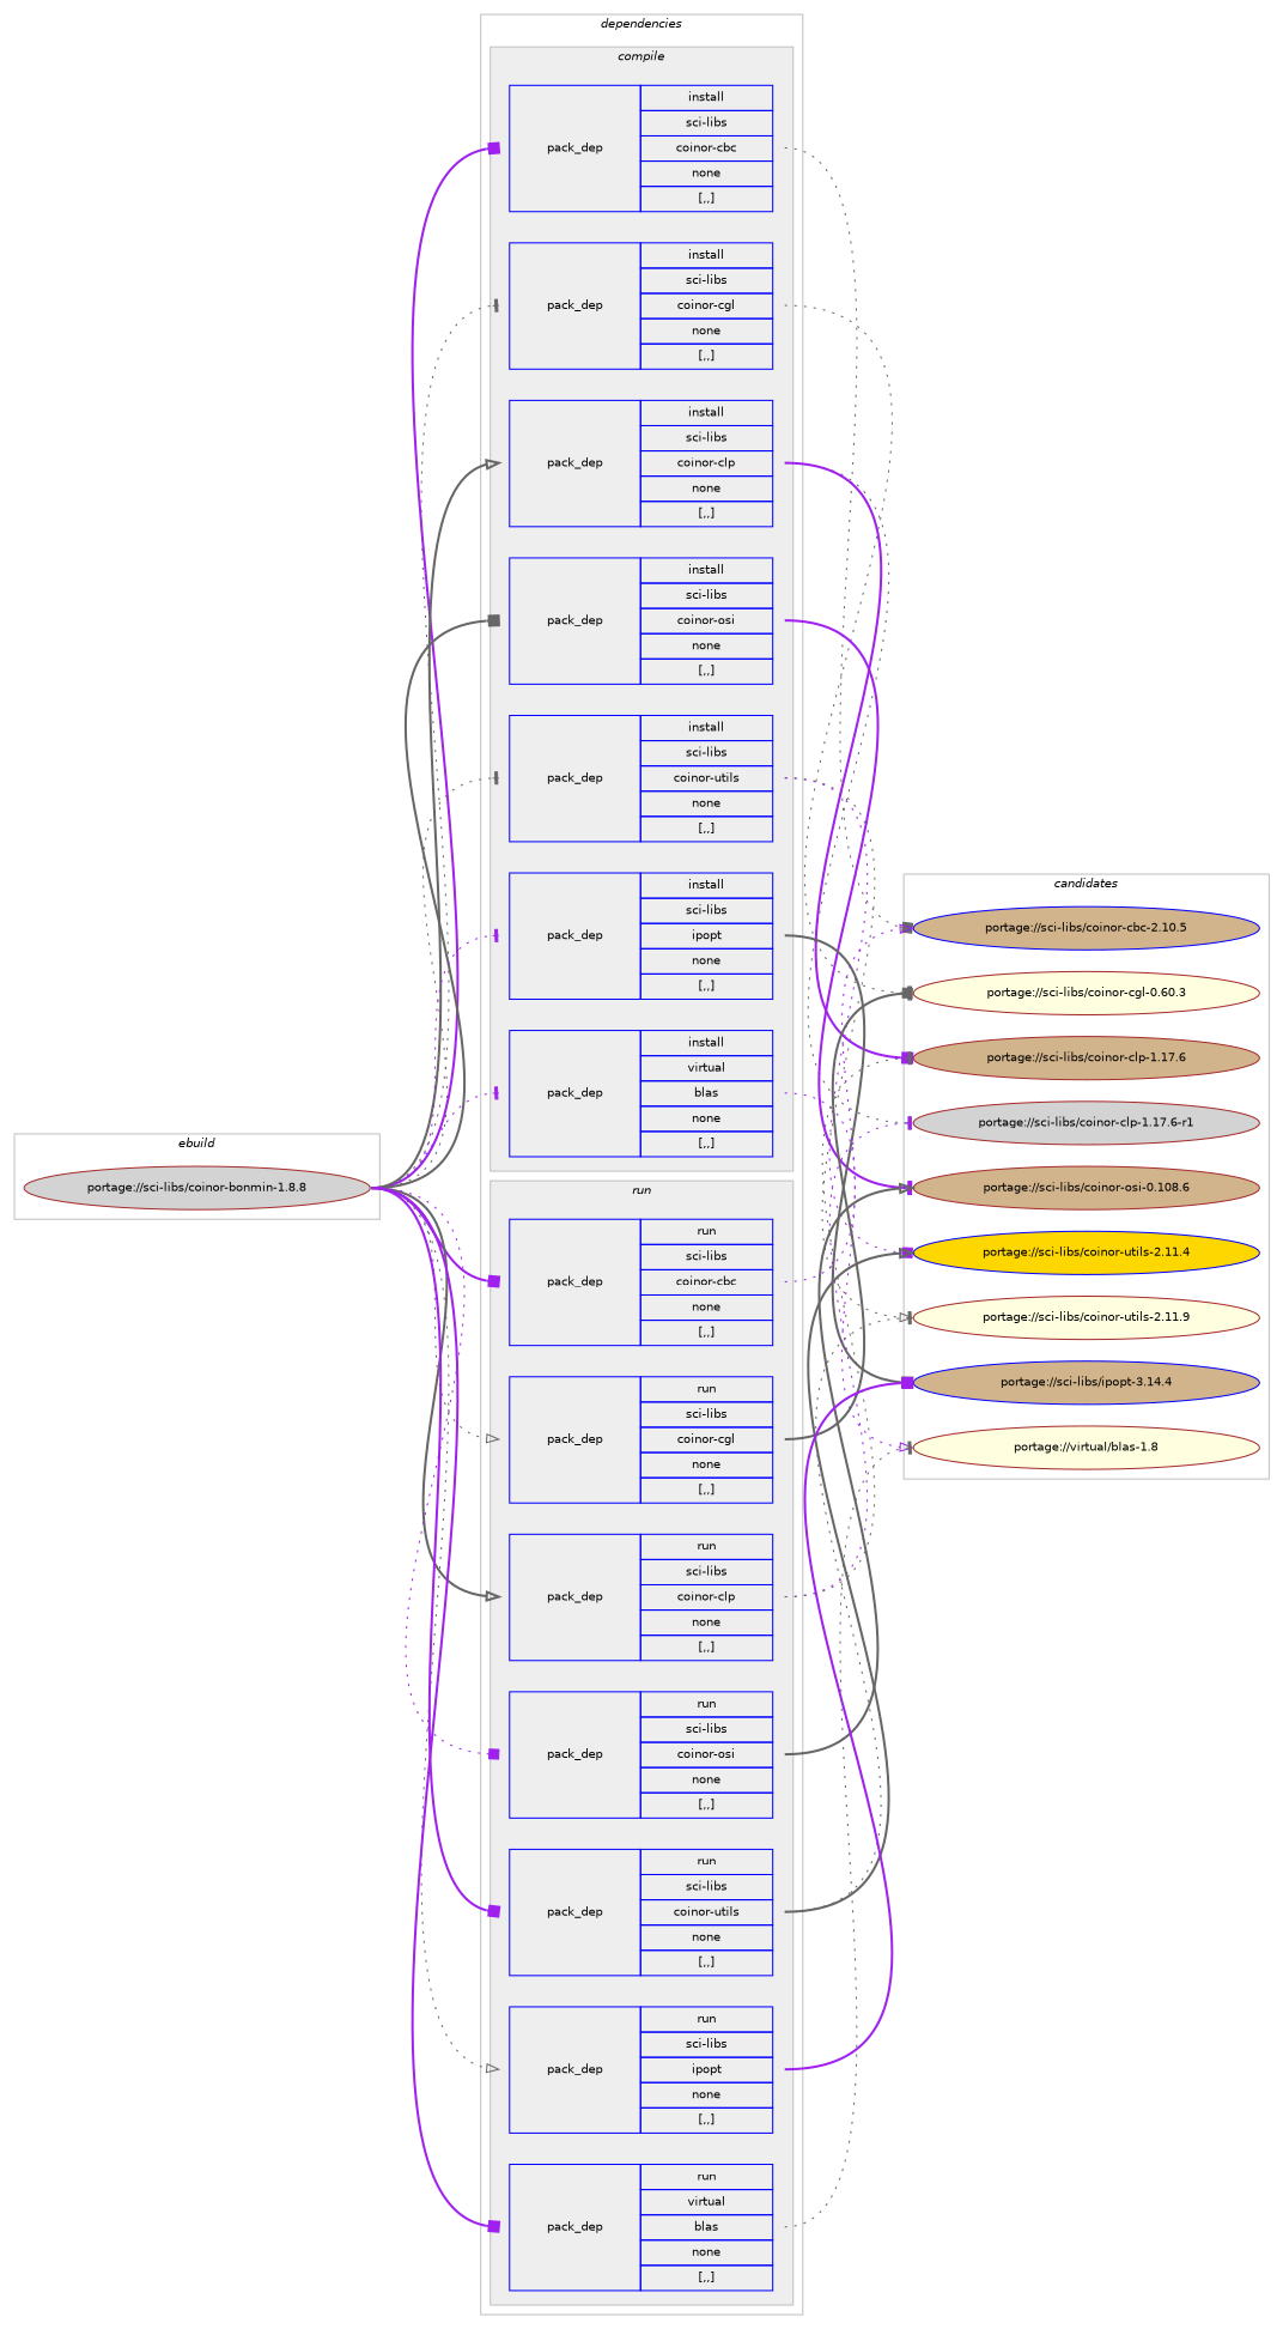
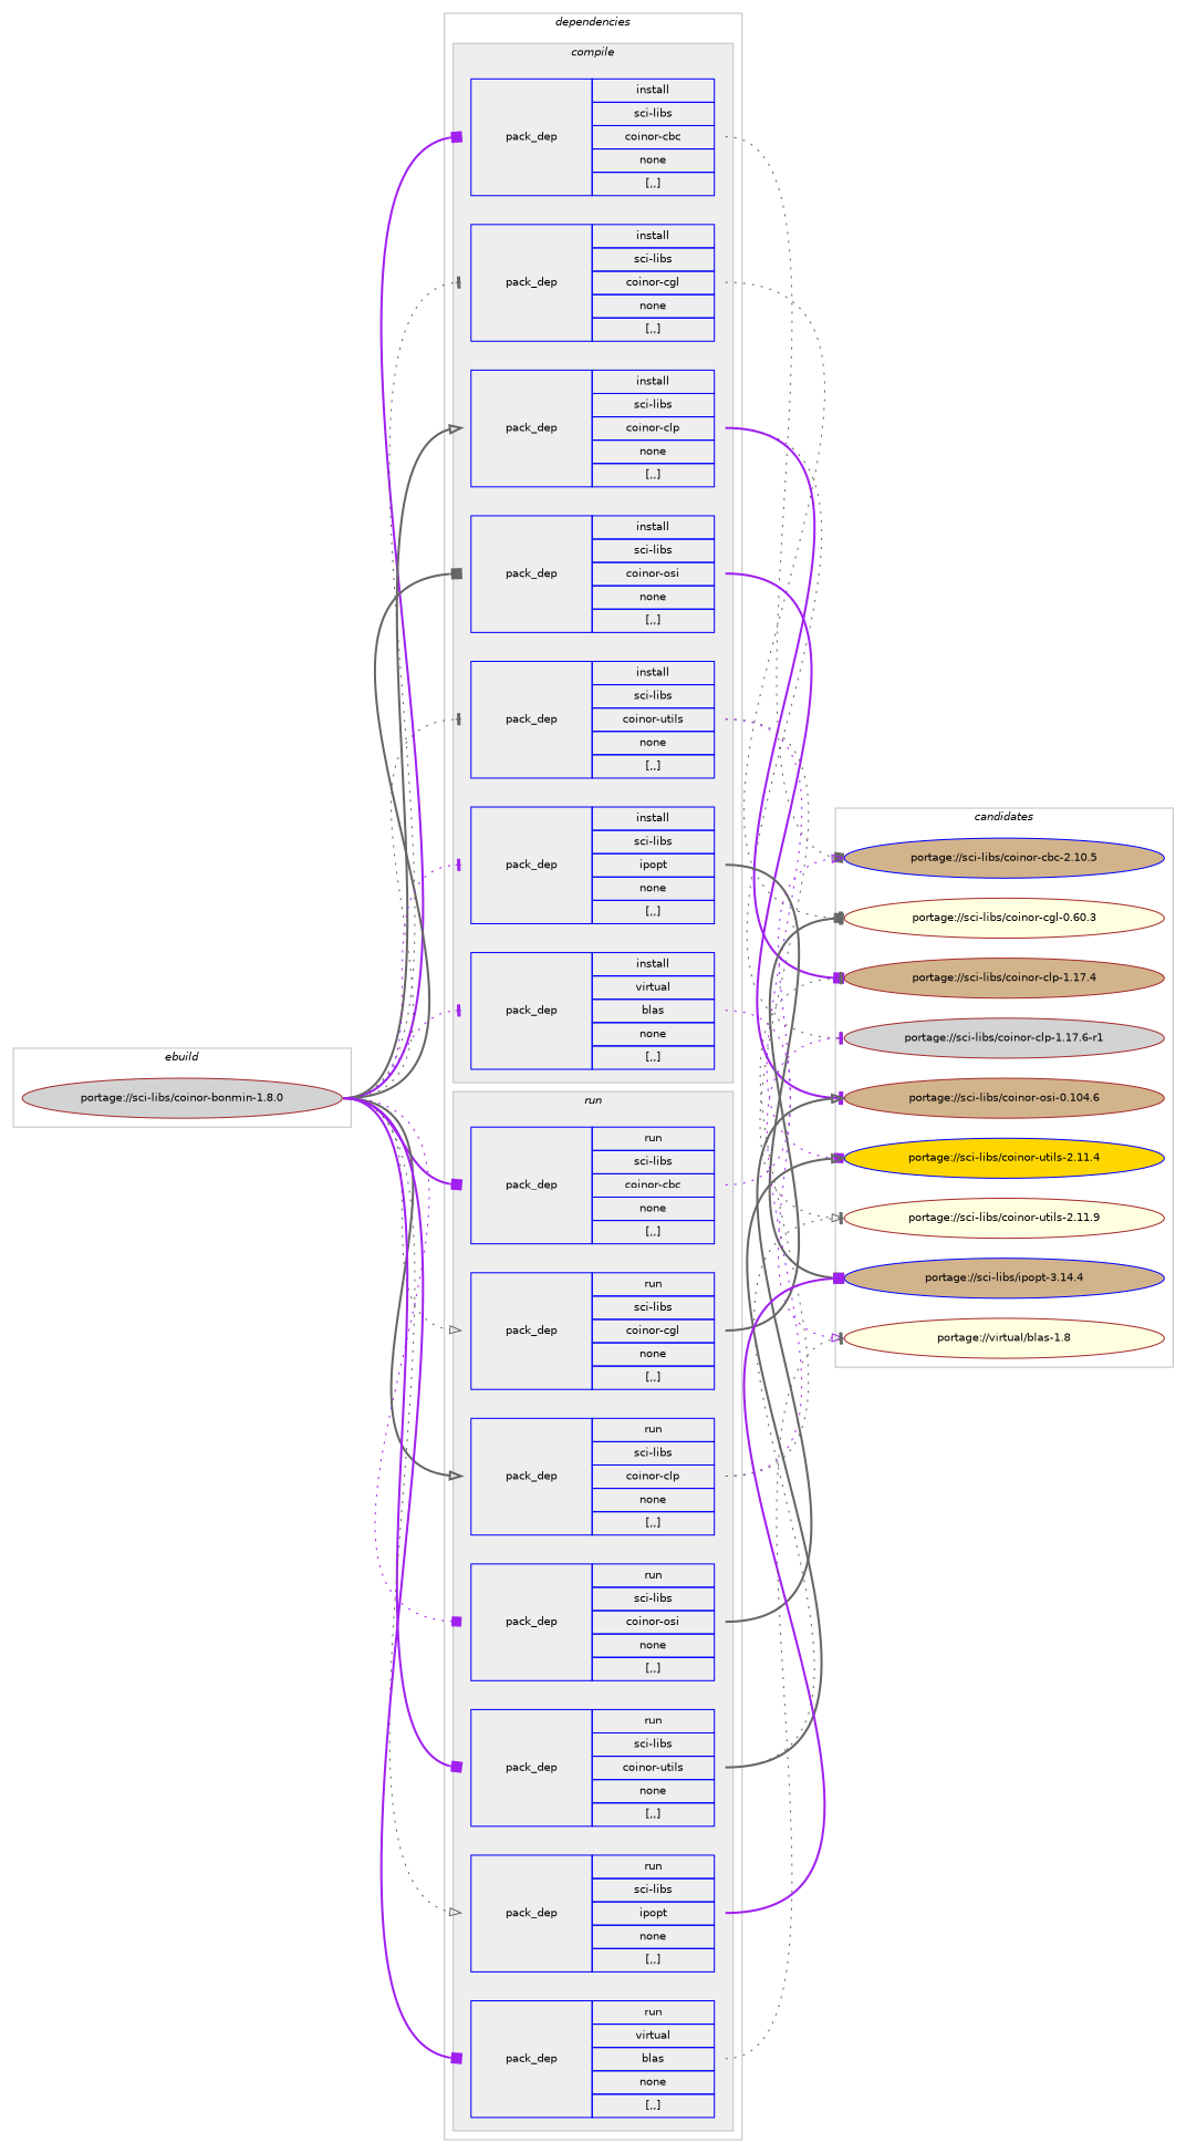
  digraph {
    compound=true
    concentrate=true
    fontname=Helvetica
    fontsize=10
    newrank=true
    rankdir=LR
    ranksep=1.5
    node [color=blue fontname=Helvetica fontsize=10 shape=none]
    edge [arrowhead=box color=gray40 headport=w style=dotted tailport=e weight=100]
-   n1 [color=brown fillcolor=lightgrey label="portage://sci-libs/coinor-bonmin-1.8.8" style=filled width=4 shape=""]
+   n1 [color=brown fillcolor=lightgrey label="portage://sci-libs/coinor-bonmin-1.8.0" style=filled width=4 shape=""]
    n2 [label=<<TABLE BORDER="0" CELLBORDER="1" CELLSPACING="0" CELLPADDING="4" WIDTH="220"><TR><TD ROWSPAN="6" CELLPADDING="30">pack_dep</TD></TR><TR><TD WIDTH="110">install</TD></TR><TR><TD>sci-libs</TD></TR><TR><TD>coinor-cbc</TD></TR><TR><TD>none</TD></TR><TR><TD>[,,]</TD></TR></TABLE>>]
    n3 [label=<<TABLE BORDER="0" CELLBORDER="1" CELLSPACING="0" CELLPADDING="4" WIDTH="220"><TR><TD ROWSPAN="6" CELLPADDING="30">pack_dep</TD></TR><TR><TD WIDTH="110">install</TD></TR><TR><TD>sci-libs</TD></TR><TR><TD>coinor-cgl</TD></TR><TR><TD>none</TD></TR><TR><TD>[,,]</TD></TR></TABLE>>]
    n4 [label=<<TABLE BORDER="0" CELLBORDER="1" CELLSPACING="0" CELLPADDING="4" WIDTH="220"><TR><TD ROWSPAN="6" CELLPADDING="30">pack_dep</TD></TR><TR><TD WIDTH="110">install</TD></TR><TR><TD>sci-libs</TD></TR><TR><TD>coinor-clp</TD></TR><TR><TD>none</TD></TR><TR><TD>[,,]</TD></TR></TABLE>>]
    n5 [label=<<TABLE BORDER="0" CELLBORDER="1" CELLSPACING="0" CELLPADDING="4" WIDTH="220"><TR><TD ROWSPAN="6" CELLPADDING="30">pack_dep</TD></TR><TR><TD WIDTH="110">install</TD></TR><TR><TD>sci-libs</TD></TR><TR><TD>coinor-osi</TD></TR><TR><TD>none</TD></TR><TR><TD>[,,]</TD></TR></TABLE>>]
    n6 [label=<<TABLE BORDER="0" CELLBORDER="1" CELLSPACING="0" CELLPADDING="4" WIDTH="220"><TR><TD ROWSPAN="6" CELLPADDING="30">pack_dep</TD></TR><TR><TD WIDTH="110">install</TD></TR><TR><TD>sci-libs</TD></TR><TR><TD>coinor-utils</TD></TR><TR><TD>none</TD></TR><TR><TD>[,,]</TD></TR></TABLE>>]
    n7 [label=<<TABLE BORDER="0" CELLBORDER="1" CELLSPACING="0" CELLPADDING="4" WIDTH="220"><TR><TD ROWSPAN="6" CELLPADDING="30">pack_dep</TD></TR><TR><TD WIDTH="110">install</TD></TR><TR><TD>sci-libs</TD></TR><TR><TD>ipopt</TD></TR><TR><TD>none</TD></TR><TR><TD>[,,]</TD></TR></TABLE>>]
    n8 [label=<<TABLE BORDER="0" CELLBORDER="1" CELLSPACING="0" CELLPADDING="4" WIDTH="220"><TR><TD ROWSPAN="6" CELLPADDING="30">pack_dep</TD></TR><TR><TD WIDTH="110">install</TD></TR><TR><TD>virtual</TD></TR><TR><TD>blas</TD></TR><TR><TD>none</TD></TR><TR><TD>[,,]</TD></TR></TABLE>>]
    n9 [label=<<TABLE BORDER="0" CELLBORDER="1" CELLSPACING="0" CELLPADDING="4" WIDTH="220"><TR><TD ROWSPAN="6" CELLPADDING="30">pack_dep</TD></TR><TR><TD WIDTH="110">run</TD></TR><TR><TD>sci-libs</TD></TR><TR><TD>coinor-cbc</TD></TR><TR><TD>none</TD></TR><TR><TD>[,,]</TD></TR></TABLE>>]
    n10 [label=<<TABLE BORDER="0" CELLBORDER="1" CELLSPACING="0" CELLPADDING="4" WIDTH="220"><TR><TD ROWSPAN="6" CELLPADDING="30">pack_dep</TD></TR><TR><TD WIDTH="110">run</TD></TR><TR><TD>sci-libs</TD></TR><TR><TD>coinor-cgl</TD></TR><TR><TD>none</TD></TR><TR><TD>[,,]</TD></TR></TABLE>>]
    n11 [label=<<TABLE BORDER="0" CELLBORDER="1" CELLSPACING="0" CELLPADDING="4" WIDTH="220"><TR><TD ROWSPAN="6" CELLPADDING="30">pack_dep</TD></TR><TR><TD WIDTH="110">run</TD></TR><TR><TD>sci-libs</TD></TR><TR><TD>coinor-clp</TD></TR><TR><TD>none</TD></TR><TR><TD>[,,]</TD></TR></TABLE>>]
    n12 [label=<<TABLE BORDER="0" CELLBORDER="1" CELLSPACING="0" CELLPADDING="4" WIDTH="220"><TR><TD ROWSPAN="6" CELLPADDING="30">pack_dep</TD></TR><TR><TD WIDTH="110">run</TD></TR><TR><TD>sci-libs</TD></TR><TR><TD>coinor-osi</TD></TR><TR><TD>none</TD></TR><TR><TD>[,,]</TD></TR></TABLE>>]
    n13 [label=<<TABLE BORDER="0" CELLBORDER="1" CELLSPACING="0" CELLPADDING="4" WIDTH="220"><TR><TD ROWSPAN="6" CELLPADDING="30">pack_dep</TD></TR><TR><TD WIDTH="110">run</TD></TR><TR><TD>sci-libs</TD></TR><TR><TD>coinor-utils</TD></TR><TR><TD>none</TD></TR><TR><TD>[,,]</TD></TR></TABLE>>]
    n14 [label=<<TABLE BORDER="0" CELLBORDER="1" CELLSPACING="0" CELLPADDING="4" WIDTH="220"><TR><TD ROWSPAN="6" CELLPADDING="30">pack_dep</TD></TR><TR><TD WIDTH="110">run</TD></TR><TR><TD>sci-libs</TD></TR><TR><TD>ipopt</TD></TR><TR><TD>none</TD></TR><TR><TD>[,,]</TD></TR></TABLE>>]
    n15 [label=<<TABLE BORDER="0" CELLBORDER="1" CELLSPACING="0" CELLPADDING="4" WIDTH="220"><TR><TD ROWSPAN="6" CELLPADDING="30">pack_dep</TD></TR><TR><TD WIDTH="110">run</TD></TR><TR><TD>virtual</TD></TR><TR><TD>blas</TD></TR><TR><TD>none</TD></TR><TR><TD>[,,]</TD></TR></TABLE>>]
    n16 [fillcolor=tan label="portage://sci-libs/coinor-cbc-2.10.5" style=filled width=4 shape=""]
    n17 [color=brown fillcolor=lightyellow label="portage://sci-libs/coinor-cgl-0.60.3" style=filled width=4 shape=""]
    n18 [color=brown fillcolor=lightgrey label="portage://sci-libs/coinor-clp-1.17.6-r1" style=filled width=4 shape=""]
-   n19 [color=brown fillcolor=tan label="portage://sci-libs/coinor-clp-1.17.6" style=filled width=4 shape=""]
-   n20 [color=brown fillcolor=tan label="portage://sci-libs/coinor-osi-0.108.6" style=filled width=4 shape=""]
+   n19 [color=brown fillcolor=tan label="portage://sci-libs/coinor-clp-1.17.4" style=filled width=4 shape=""]
+   n20 [color=brown fillcolor=tan label="portage://sci-libs/coinor-osi-0.104.6" style=filled width=4 shape=""]
    n21 [fillcolor=tan label="portage://sci-libs/ipopt-3.14.4" style=filled width=4 shape=""]
    n22 [color=brown fillcolor=lightyellow label="portage://sci-libs/coinor-utils-2.11.9" style=filled width=4 shape=""]
    n23 [fillcolor=gold label="portage://sci-libs/coinor-utils-2.11.4" style=filled width=4 shape=""]
    n24 [color=brown fillcolor=lightyellow label="portage://virtual/blas-1.8" style=filled width=4 shape=""]
    subgraph cluster_1 {
      color=gray
      label=<<i>ebuild</i>>
      n1
    }
    subgraph cluster_2 {
      color=gray
      label=<<i>dependencies</i>>
      subgraph cluster_3 {
        color=gray
        fillcolor="#eeeeee"
        label=<<i>compile</i>>
        style=filled
        subgraph sub_4 {
          color=gray
          fillcolor="#eeeeee"
          label=<<i>compile</i>>
          style=filled
          n2
        }
        subgraph sub_5 {
          color=gray
          fillcolor="#eeeeee"
          label=<<i>compile</i>>
          style=filled
          n3
        }
        subgraph sub_6 {
          color=gray
          fillcolor="#eeeeee"
          label=<<i>compile</i>>
          style=filled
          n4
        }
        subgraph sub_7 {
          color=gray
          fillcolor="#eeeeee"
          label=<<i>compile</i>>
          style=filled
          n5
        }
        subgraph sub_8 {
          color=gray
          fillcolor="#eeeeee"
          label=<<i>compile</i>>
          style=filled
          n6
        }
        subgraph sub_9 {
          color=gray
          fillcolor="#eeeeee"
          label=<<i>compile</i>>
          style=filled
          n7
        }
        subgraph sub_10 {
          color=gray
          fillcolor="#eeeeee"
          label=<<i>compile</i>>
          style=filled
          n8
        }
      }
      subgraph cluster_11 {
        color=gray
        fillcolor="#eeeeee"
        label=<<i>compile and run</i>>
        style=filled
      }
      subgraph cluster_12 {
        color=gray
        fillcolor="#eeeeee"
        label=<<i>run</i>>
        style=filled
        subgraph sub_13 {
          color=gray
          fillcolor="#eeeeee"
          label=<<i>run</i>>
          style=filled
          n9
        }
        subgraph sub_14 {
          color=gray
          fillcolor="#eeeeee"
          label=<<i>run</i>>
          style=filled
          n10
        }
        subgraph sub_15 {
          color=gray
          fillcolor="#eeeeee"
          label=<<i>run</i>>
          style=filled
          n11
        }
        subgraph sub_16 {
          color=gray
          fillcolor="#eeeeee"
          label=<<i>run</i>>
          style=filled
          n12
        }
        subgraph sub_17 {
          color=gray
          fillcolor="#eeeeee"
          label=<<i>run</i>>
          style=filled
          n13
        }
        subgraph sub_18 {
          color=gray
          fillcolor="#eeeeee"
          label=<<i>run</i>>
          style=filled
          n14
        }
        subgraph sub_19 {
          color=gray
          fillcolor="#eeeeee"
          label=<<i>run</i>>
          style=filled
          n15
        }
      }
    }
    subgraph cluster_20 {
      color=gray
      label=<<i>candidates</i>>
      rank=same
      subgraph sub_21 {
        color=black
        label=<<i>candidates</i>>
        nodesep=1
        rank=same
        n16
      }
      subgraph sub_22 {
        color=black
        label=<<i>candidates</i>>
        nodesep=1
        rank=same
        n17
      }
      subgraph sub_23 {
        color=black
        label=<<i>candidates</i>>
        nodesep=1
        rank=same
        n18
        n19
      }
      subgraph sub_24 {
        color=black
        label=<<i>candidates</i>>
        nodesep=1
        rank=same
        n20
      }
      subgraph sub_25 {
        color=black
        label=<<i>candidates</i>>
        nodesep=1
        rank=same
        n21
      }
      subgraph sub_26 {
        color=black
        label=<<i>candidates</i>>
        nodesep=1
        rank=same
        n22
        n23
      }
      subgraph sub_27 {
        color=black
        label=<<i>candidates</i>>
        nodesep=1
        rank=same
        n24
      }
      subgraph sub_28 {
        color=black
        label=<<i>candidates</i>>
        nodesep=1
        rank=same
        n16
      }
      subgraph sub_29 {
        color=black
        label=<<i>candidates</i>>
        nodesep=1
        rank=same
        n17
      }
      subgraph sub_30 {
        color=black
        label=<<i>candidates</i>>
        nodesep=1
        rank=same
        n18
        n19
      }
      subgraph sub_31 {
        color=black
        label=<<i>candidates</i>>
        nodesep=1
        rank=same
        n20
      }
      subgraph sub_32 {
        color=black
        label=<<i>candidates</i>>
        nodesep=1
        rank=same
        n22
        n23
      }
      subgraph sub_33 {
        color=black
        label=<<i>candidates</i>>
        nodesep=1
        rank=same
        n21
      }
      subgraph sub_34 {
        color=black
        label=<<i>candidates</i>>
        nodesep=1
        rank=same
        n24
      }
    }
    n1 -> n2 [color=purple style=bold weight=20]
    n1 -> n3 [arrowhead=tee weight=20]
    n1 -> n4 [arrowhead=onormal style=bold weight=20]
    n1 -> n5 [style=bold weight=20]
    n1 -> n6 [arrowhead=tee weight=20]
    n1 -> n7 [arrowhead=tee color=purple weight=20]
    n1 -> n8 [arrowhead=tee color=purple weight=20]
    n1 -> n9 [color=purple style=bold weight=20]
    n1 -> n10 [arrowhead=onormal weight=20]
    n1 -> n11 [arrowhead=onormal style=bold weight=20]
    n1 -> n12 [color=purple weight=20]
    n1 -> n13 [color=purple style=bold weight=20]
    n1 -> n14 [arrowhead=onormal weight=20]
    n1 -> n15 [color=purple style=bold weight=20]
    n2 -> n16
    n3 -> n17
    n4 -> n18 [arrowhead=tee]
    n4 -> n19 [color=purple style=bold]
    n5 -> n20 [arrowhead=tee color=purple style=bold]
    n6 -> n22 [arrowhead=onormal]
    n6 -> n23 [color=purple]
    n7 -> n21 [style=bold]
    n8 -> n24 [arrowhead=onormal color=purple]
    n9 -> n16 [arrowhead=onormal color=purple]
    n10 -> n17 [arrowhead=tee style=bold]
    n11 -> n18 [arrowhead=tee color=purple]
    n11 -> n19 [arrowhead=tee]
    n12 -> n20 [arrowhead=onormal style=bold]
    n13 -> n22 [arrowhead=tee]
    n13 -> n23 [arrowhead=onormal style=bold]
    n14 -> n21 [color=purple style=bold]
    n15 -> n24 [arrowhead=tee]
  }
